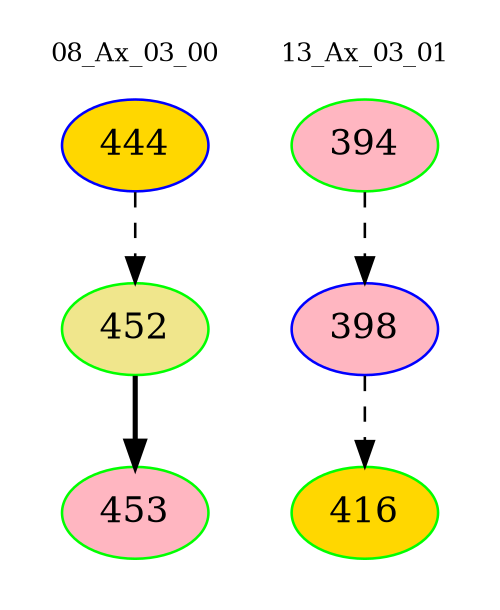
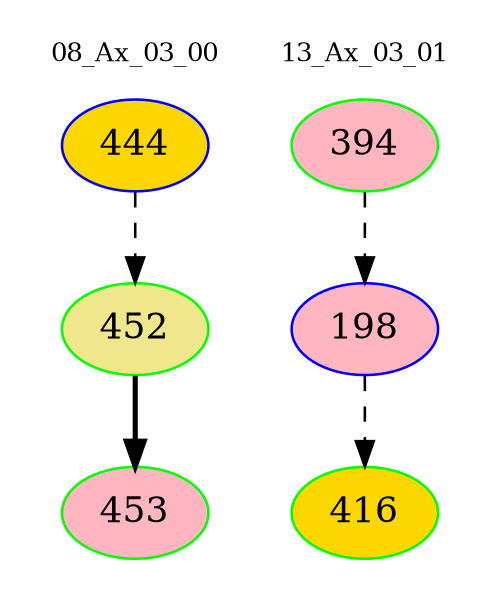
  digraph {
    fontname="DejaVu Serif"
    node [color=green fillcolor=lightpink fontname="DejaVu Serif" style=filled]
    edge [color=black fontname="DejaVu Serif" style=dashed]
    n1 [color=blue fillcolor=gold label=444]
    n2 [fillcolor=khaki label=452]
    n3 [label=453]
    n4 [label=394]
-   n5 [color=blue label=398]
+   n5 [color=blue label=198]
    n6 [fillcolor=gold label=416]
    subgraph cluster_1 {
      color=white
      fontsize=10
      label="08_Ax_03_00"
      n1
      n2
      n3
    }
    subgraph cluster_2 {
      color=white
      fontsize=10
      label="13_Ax_03_01"
      n4
      n5
      n6
    }
    n1 -> n2
    n2 -> n3 [style=bold]
    n4 -> n5
    n5 -> n6
  }
